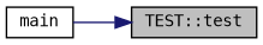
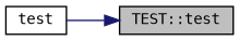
  digraph {
    rankdir=RL
    fontname="DejaVu Sans Mono"
    node [color=black fontname="DejaVu Sans Mono" fontsize=10 shape=record style=filled]
    n1 [fillcolor=grey75 fontcolor=black height=0.2 label="TEST::test" width=0.4]
-   n2 [fillcolor=white height=0.2 label=main width=0.4]
+   n2 [fillcolor=white height=0.2 label=test width=0.4]
    n1 -> n2 [color=midnightblue dir=back fontname="DejaVu Sans Mono" fontsize=10 labelfontname=Helvetica labelfontsize=10 style=solid]
  }
